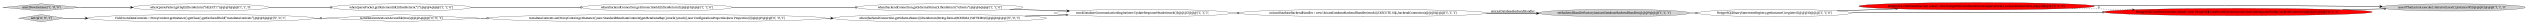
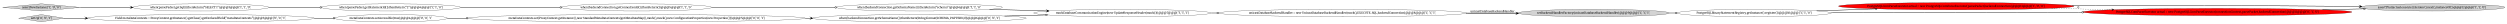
  digraph {
    fontname=Merriweather
    rankdir=LR
    node [fillcolor=white fontname=Merriweather shape=ellipse style=filled]
    edge [arrowhead=odot fontname=Merriweather style=bold]
    n1 [label="metaDataContexts.set(ProxyContext.getInstance(),new StandardMetaDataContexts(getMetaDataMap(),mock(),mock(),new ConfigurationProperties(new Properties())))@@@5@@@['0', '0', '1']"]
    n2 [label="when(backendConnection.getSchemaName()).thenReturn(String.format(SCHEMA_PATTERN,0))@@@6@@@['0', '0', '1']"]
    n3 [label="mockDatabaseCommunicationEngine(new UpdateResponseHeader(mock()))@@@7@@@['1', '1', '1']"]
    n4 [label="when(backendConnection.getSchemaName()).thenReturn(\"schema\")@@@6@@@['1', '1', '0']"]
    n5 [label="unicastDatabaseBackendHandler = new UnicastDatabaseBackendHandler(mock(),EXECUTE_SQL,backendConnection)@@@8@@@['1', '1', '1']"]
    n6 [fillcolor=lightgray label="assertNewInstance['1', '0', '0']" shape=diamond]
    n7 [label="when(parsePacket.getSql()).thenReturn(\"SELECT 1\")@@@3@@@['1', '1', '0']"]
    n8 [label="when(parsePacket.getStatementId()).thenReturn(\"2\")@@@4@@@['1', '1', '0']"]
    n9 [fillcolor=red label="PostgreSQLComParseExecutor actual = new PostgreSQLComParseExecutor(parsePacket,backendConnection)@@@11@@@['1', '0', '0']"]
    n10 [fillcolor=lightgray label="assertThat(actual.execute().iterator().next(),instanceOf())@@@12@@@['1', '1', '0']"]
    n11 [fillcolor=red label="PostgreSQLComParseExecutor actual = new PostgreSQLComParseExecutor(connectionContext,parsePacket,backendConnection)@@@11@@@['0', '1', '0']"]
    n12 [fillcolor=lightgray label="setBackendHandlerFactory(unicastDatabaseBackendHandler)@@@9@@@['1', '1', '1']"]
    n13 [label="PostgreSQLBinaryStatementRegistry.getInstance().register(1)@@@10@@@['1', '1', '0']"]
    n14 [label="when(backendConnection.getConnectionId()).thenReturn(1)@@@5@@@['1', '1', '0']"]
-   n15 [label="metaDataContexts.setAccessible(true)@@@4@@@['0', '0', '1']" shape=diamond]
+   n15 [label="metaDataContexts.setAccessible(true)@@@4@@@['0', '0', '1']"]
    n16 [label="Field metaDataContexts = ProxyContext.getInstance().getClass().getDeclaredField(\"metaDataContexts\")@@@3@@@['0', '0', '1']"]
    n17 [fillcolor=lightgray label="setUp['0', '0', '1']" shape=diamond]
    n1 -> n2 [arrowhead=vee]
    n2 -> n3
    n3 -> n5
    n4 -> n3 [arrowhead=vee]
    n5 -> n12 [label=unicastDatabaseBackendHandler style=solid]
    n5 -> n12 [arrowhead=vee]
    n6 -> n7 [arrowhead=vee]
    n7 -> n8
    n8 -> n14
    n9 -> n10 [arrowhead=vee]
    n9 -> n11 [arrowhead=vee label=0 style=dashed]
    n11 -> n10
    n12 -> n13
    n13 -> n9
    n13 -> n11
    n14 -> n4
    n15 -> n1
    n16 -> n15
    n17 -> n16 [arrowhead=vee]
  }
